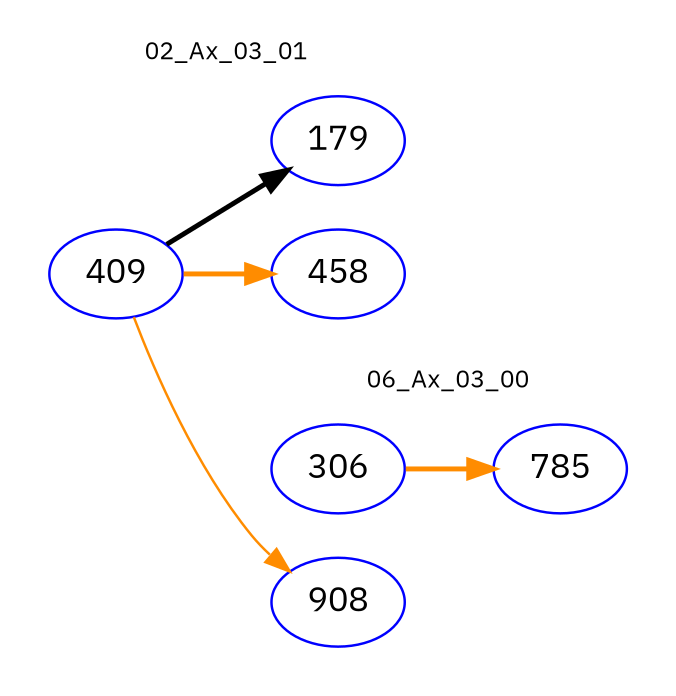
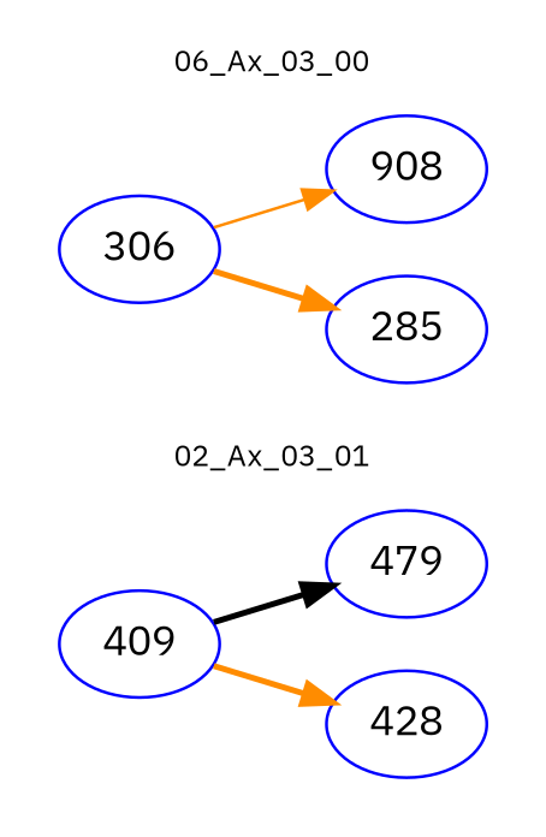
  digraph {
    fontname="IBM Plex Sans"
    rankdir=LR
    node [color=blue fontname="IBM Plex Sans"]
    edge [arrowhead=normal color=darkorange fontname="IBM Plex Sans" style=bold]
    n1 [label=409]
-   n2 [label=458]
-   n3 [label=179]
+   n2 [label=428]
+   n3 [label=479]
    n4 [label=306]
-   n5 [label=785]
+   n5 [label=285]
    n6 [label=908]
    subgraph cluster_1 {
      color=white
      fontsize=10
      label="02_Ax_03_01"
      n1
      n2
      n3
    }
    subgraph cluster_2 {
      color=white
      fontsize=10
      label="06_Ax_03_00"
      n4
      n5
      n6
    }
    n1 -> n2
    n1 -> n3 [color=black]
    n4 -> n5
-   n1 -> n6 [style=solid]
+   n4 -> n6 [style=solid]
  }
